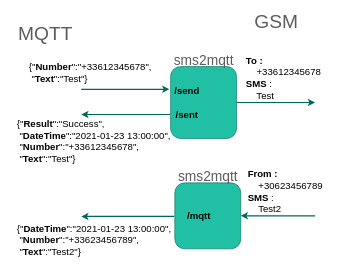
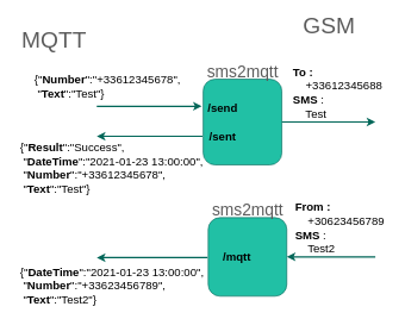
  <mxCell id="0" />
  <mxCell id="1" parent="0" />
  <mxCell id="2" style="edgeStyle=orthogonalEdgeStyle;orthogonalLoop=1;jettySize=auto;html=1;exitX=1;exitY=0.5;exitDx=0;exitDy=0;strokeColor=#006658;fontColor=#5C5C5C;strokeWidth=2;" parent="1" source="3" edge="1"><mxGeometry relative="1" as="geometry"><mxPoint x="525" y="170" as="targetPoint" /></mxGeometry></mxCell>
  <mxCell id="3" value="" style="whiteSpace=wrap;html=1;fillColor=#21C0A5;strokeColor=#006658;fontColor=#5C5C5C;rounded=1;" parent="1" vertex="1"><mxGeometry x="284" y="110" width="110" height="120" as="geometry" /></mxCell>
  <mxCell id="4" value="" style="endArrow=classic;html=1;strokeColor=#006658;fontColor=#5C5C5C;strokeWidth=2;" parent="1" edge="1"><mxGeometry width="50" height="50" relative="1" as="geometry"><mxPoint x="135" y="148" as="sourcePoint" /><mxPoint x="282" y="148" as="targetPoint" /></mxGeometry></mxCell>
  <mxCell id="5" value="&lt;font style=&quot;font-size: 32px&quot;&gt;MQTT&lt;/font&gt;" style="text;html=1;resizable=0;autosize=1;align=center;verticalAlign=middle;points=[];fillColor=none;strokeColor=none;fontColor=#5C5C5C;rounded=1;" parent="1" vertex="1"><mxGeometry x="20" y="40" width="110" height="30" as="geometry" /></mxCell>
  <mxCell id="6" value="&lt;font style=&quot;font-size: 32px&quot;&gt;GSM&lt;/font&gt;" style="text;html=1;resizable=0;autosize=1;align=center;verticalAlign=middle;points=[];fillColor=none;strokeColor=none;fontColor=#5C5C5C;rounded=1;" parent="1" vertex="1"><mxGeometry x="415" y="20" width="90" height="30" as="geometry" /></mxCell>
  <mxCell id="7" value="&lt;div style=&quot;font-size: 16px&quot;&gt;&lt;/div&gt;&lt;font style=&quot;font-size: 16px&quot; color=&quot;#000000&quot;&gt;{&quot;&lt;b&gt;Number&lt;/b&gt;&quot;:&quot;+33612345678&quot;,&lt;/font&gt;&lt;div style=&quot;font-size: 16px&quot;&gt;&lt;font style=&quot;font-size: 16px&quot; color=&quot;#000000&quot;&gt;&lt;font style=&quot;font-size: 16px&quot;&gt;&amp;nbsp;&quot;&lt;b&gt;Text&lt;/b&gt;&quot;:&quot;Test&quot;&lt;/font&gt;}&lt;/font&gt;&lt;/div&gt;" style="text;html=1;resizable=0;autosize=1;align=left;verticalAlign=middle;points=[];fillColor=none;strokeColor=none;fontColor=#5C5C5C;rounded=1;" parent="1" vertex="1"><mxGeometry x="46" y="105" width="220" height="30" as="geometry" /></mxCell>
- <mxCell id="8" value="&lt;div style=&quot;text-align: left ; font-size: 16px&quot;&gt;&lt;b&gt;&lt;font style=&quot;font-size: 16px&quot; color=&quot;#000000&quot;&gt;To :&amp;nbsp;&lt;/font&gt;&lt;/b&gt;&lt;/div&gt;&lt;div style=&quot;text-align: left ; font-size: 16px&quot;&gt;&lt;span&gt;&lt;font style=&quot;font-size: 16px&quot; color=&quot;#000000&quot;&gt;&amp;nbsp; &amp;nbsp; +33612345678&lt;/font&gt;&lt;/span&gt;&lt;/div&gt;&lt;div style=&quot;text-align: left ; font-size: 16px&quot;&gt;&lt;span&gt;&lt;font style=&quot;font-size: 16px&quot; color=&quot;#000000&quot;&gt;&lt;b&gt;SMS &lt;/b&gt;:&amp;nbsp;&lt;/font&gt;&lt;/span&gt;&lt;/div&gt;&lt;div style=&quot;text-align: left ; font-size: 16px&quot;&gt;&lt;font style=&quot;font-size: 16px&quot; color=&quot;#000000&quot;&gt;&amp;nbsp; &amp;nbsp; Test&lt;/font&gt;&lt;/div&gt;" style="text;html=1;resizable=0;autosize=1;align=center;verticalAlign=middle;points=[];fillColor=none;strokeColor=none;fontColor=#5C5C5C;rounded=1;" parent="1" vertex="1"><mxGeometry x="402" y="99" width="140" height="60" as="geometry" /></mxCell>
+ <mxCell id="8" value="&lt;div style=&quot;text-align: left ; font-size: 16px&quot;&gt;&lt;b&gt;&lt;font style=&quot;font-size: 16px&quot; color=&quot;#000000&quot;&gt;To :&amp;nbsp;&lt;/font&gt;&lt;/b&gt;&lt;/div&gt;&lt;div style=&quot;text-align: left ; font-size: 16px&quot;&gt;&lt;span&gt;&lt;font style=&quot;font-size: 16px&quot; color=&quot;#000000&quot;&gt;&amp;nbsp; &amp;nbsp; +33612345688&lt;/font&gt;&lt;/span&gt;&lt;/div&gt;&lt;div style=&quot;text-align: left ; font-size: 16px&quot;&gt;&lt;span&gt;&lt;font style=&quot;font-size: 16px&quot; color=&quot;#000000&quot;&gt;&lt;b&gt;SMS &lt;/b&gt;:&amp;nbsp;&lt;/font&gt;&lt;/span&gt;&lt;/div&gt;&lt;div style=&quot;text-align: left ; font-size: 16px&quot;&gt;&lt;font style=&quot;font-size: 16px&quot; color=&quot;#000000&quot;&gt;&amp;nbsp; &amp;nbsp; Test&lt;/font&gt;&lt;/div&gt;" style="text;html=1;resizable=0;autosize=1;align=center;verticalAlign=middle;points=[];fillColor=none;strokeColor=none;fontColor=#5C5C5C;rounded=1;" parent="1" vertex="1"><mxGeometry x="402" y="99" width="140" height="60" as="geometry" /></mxCell>
  <mxCell id="9" value="&lt;div style=&quot;font-size: 16px&quot;&gt;&lt;span style=&quot;color: rgb(0 , 0 , 0)&quot;&gt;{&quot;&lt;b&gt;Result&lt;/b&gt;&quot;:&quot;Success&quot;,&lt;/span&gt;&lt;br&gt;&lt;/div&gt;&lt;div style=&quot;font-size: 16px&quot;&gt;&lt;/div&gt;&lt;font style=&quot;font-size: 16px&quot; color=&quot;#000000&quot;&gt;&amp;nbsp;&quot;&lt;b&gt;DateTime&lt;/b&gt;&quot;:&quot;2021-01-23 13:00:00&quot;,&lt;br&gt;&amp;nbsp;&quot;&lt;b&gt;Number&lt;/b&gt;&quot;:&quot;+33612345678&quot;,&lt;br&gt;&lt;/font&gt;&lt;div style=&quot;font-size: 16px&quot;&gt;&lt;font style=&quot;font-size: 16px&quot; color=&quot;#000000&quot;&gt;&amp;nbsp;&quot;&lt;b&gt;Text&lt;/b&gt;&quot;:&quot;Test&quot;}&lt;/font&gt;&lt;/div&gt;&lt;span style=&quot;font-size: 16px&quot;&gt;&lt;br&gt;&lt;/span&gt;" style="text;html=1;resizable=0;autosize=1;align=left;verticalAlign=middle;points=[];fillColor=none;strokeColor=none;fontColor=#5C5C5C;rounded=1;" parent="1" vertex="1"><mxGeometry x="26" y="204" width="270" height="80" as="geometry" /></mxCell>
  <mxCell id="10" value="" style="endArrow=classic;html=1;strokeColor=#006658;fontColor=#5C5C5C;strokeWidth=2;" parent="1" edge="1"><mxGeometry width="50" height="50" relative="1" as="geometry"><mxPoint x="283" y="190" as="sourcePoint" /><mxPoint x="135" y="190" as="targetPoint" /></mxGeometry></mxCell>
  <mxCell id="11" style="edgeStyle=orthogonalEdgeStyle;orthogonalLoop=1;jettySize=auto;html=1;exitX=1;exitY=0.5;exitDx=0;exitDy=0;startArrow=classic;startFill=1;endArrow=none;endFill=0;strokeColor=#006658;fontColor=#5C5C5C;strokeWidth=2;" parent="1" source="12" edge="1"><mxGeometry relative="1" as="geometry"><mxPoint x="525" y="359" as="targetPoint" /></mxGeometry></mxCell>
  <mxCell id="12" value="" style="whiteSpace=wrap;html=1;fillColor=#21C0A5;strokeColor=#006658;fontColor=#5C5C5C;rounded=1;" parent="1" vertex="1"><mxGeometry x="291" y="304" width="110" height="110" as="geometry" /></mxCell>
  <mxCell id="13" value="&lt;div style=&quot;text-align: left ; font-size: 16px&quot;&gt;&lt;b&gt;&lt;font style=&quot;font-size: 16px&quot; color=&quot;#000000&quot;&gt;From :&amp;nbsp;&lt;/font&gt;&lt;/b&gt;&lt;/div&gt;&lt;div style=&quot;text-align: left ; font-size: 16px&quot;&gt;&lt;span&gt;&lt;font style=&quot;font-size: 16px&quot; color=&quot;#000000&quot;&gt;&amp;nbsp; &amp;nbsp; +30623456789&lt;/font&gt;&lt;/span&gt;&lt;/div&gt;&lt;div style=&quot;text-align: left ; font-size: 16px&quot;&gt;&lt;span&gt;&lt;font style=&quot;font-size: 16px&quot; color=&quot;#000000&quot;&gt;&lt;b&gt;SMS &lt;/b&gt;:&amp;nbsp;&lt;/font&gt;&lt;/span&gt;&lt;/div&gt;&lt;div style=&quot;text-align: left ; font-size: 16px&quot;&gt;&lt;font style=&quot;font-size: 16px&quot; color=&quot;#000000&quot;&gt;&amp;nbsp; &amp;nbsp; Test2&lt;/font&gt;&lt;/div&gt;" style="text;html=1;resizable=0;autosize=1;align=center;verticalAlign=middle;points=[];fillColor=none;strokeColor=none;fontColor=#5C5C5C;rounded=1;" parent="1" vertex="1"><mxGeometry x="405" y="288" width="140" height="60" as="geometry" /></mxCell>
  <mxCell id="14" value="&lt;div style=&quot;font-size: 16px&quot;&gt;&lt;/div&gt;&lt;font style=&quot;font-size: 16px&quot; color=&quot;#000000&quot;&gt;{&lt;/font&gt;&lt;span style=&quot;color: rgb(0 , 0 , 0) ; font-size: 16px&quot;&gt;&quot;&lt;/span&gt;&lt;b style=&quot;color: rgb(0 , 0 , 0) ; font-size: 16px&quot;&gt;DateTime&lt;/b&gt;&lt;span style=&quot;color: rgb(0 , 0 , 0) ; font-size: 16px&quot;&gt;&quot;:&quot;2021-01-23 13:00:00&quot;,&lt;/span&gt;&lt;font style=&quot;font-size: 16px&quot; color=&quot;#000000&quot;&gt;&lt;br&gt;&amp;nbsp;&quot;&lt;b&gt;Number&lt;/b&gt;&quot;:&quot;+33623456789&quot;,&lt;/font&gt;&lt;div style=&quot;font-size: 16px&quot;&gt;&lt;font style=&quot;font-size: 16px&quot; color=&quot;#000000&quot;&gt;&amp;nbsp;&quot;&lt;b&gt;Text&lt;/b&gt;&quot;:&quot;Test2&quot;&lt;/font&gt;&lt;span style=&quot;color: rgb(0 , 0 , 0)&quot;&gt;}&lt;/span&gt;&lt;/div&gt;" style="text;html=1;resizable=0;autosize=1;align=left;verticalAlign=middle;points=[];fillColor=none;strokeColor=none;fontColor=#5C5C5C;rounded=1;" parent="1" vertex="1"><mxGeometry x="26" y="374" width="270" height="50" as="geometry" /></mxCell>
  <mxCell id="15" value="" style="endArrow=classic;html=1;strokeColor=#006658;fontColor=#5C5C5C;strokeWidth=2;" parent="1" edge="1"><mxGeometry width="50" height="50" relative="1" as="geometry"><mxPoint x="290" y="360" as="sourcePoint" /><mxPoint x="135" y="360" as="targetPoint" /></mxGeometry></mxCell>
  <mxCell id="16" value="&lt;b&gt;&lt;font style=&quot;font-size: 16px&quot;&gt;/send&lt;/font&gt;&lt;/b&gt;" style="text;html=1;resizable=0;autosize=1;align=center;verticalAlign=middle;points=[];fillColor=none;strokeColor=none;rounded=0;" parent="1" vertex="1"><mxGeometry x="281" y="140" width="60" height="20" as="geometry" /></mxCell>
  <mxCell id="17" value="&lt;b&gt;&lt;font style=&quot;font-size: 16px&quot;&gt;/sent&lt;/font&gt;&lt;/b&gt;" style="text;html=1;resizable=0;autosize=1;align=center;verticalAlign=middle;points=[];fillColor=none;strokeColor=none;rounded=0;" parent="1" vertex="1"><mxGeometry x="286" y="180" width="50" height="20" as="geometry" /></mxCell>
  <mxCell id="18" value="&lt;b&gt;&lt;font style=&quot;font-size: 16px&quot;&gt;/mqtt&lt;/font&gt;&lt;/b&gt;" style="text;html=1;resizable=0;autosize=1;align=center;verticalAlign=middle;points=[];fillColor=none;strokeColor=none;rounded=0;" parent="1" vertex="1"><mxGeometry x="291" y="349" width="80" height="20" as="geometry" /></mxCell>
  <mxCell id="19" value="&lt;span style=&quot;color: rgb(92 , 92 , 92) ; font-size: 23px&quot;&gt;sms2mqtt&lt;/span&gt;" style="text;html=1;resizable=0;autosize=1;align=center;verticalAlign=middle;points=[];fillColor=none;strokeColor=none;rounded=0;" parent="1" vertex="1"><mxGeometry x="279" y="90" width="120" height="20" as="geometry" /></mxCell>
  <mxCell id="20" value="&lt;span style=&quot;color: rgb(92 , 92 , 92) ; font-size: 23px&quot;&gt;sms2mqtt&lt;/span&gt;" style="text;html=1;resizable=0;autosize=1;align=center;verticalAlign=middle;points=[];fillColor=none;strokeColor=none;rounded=0;" parent="1" vertex="1"><mxGeometry x="286" y="284" width="120" height="20" as="geometry" /></mxCell>
